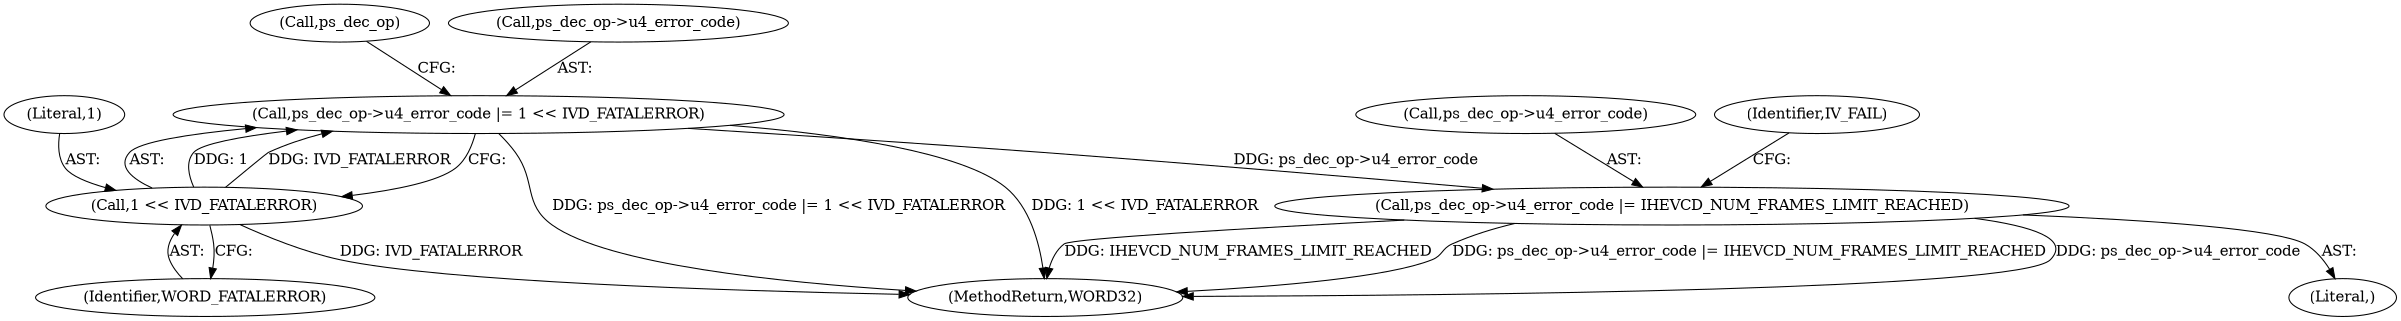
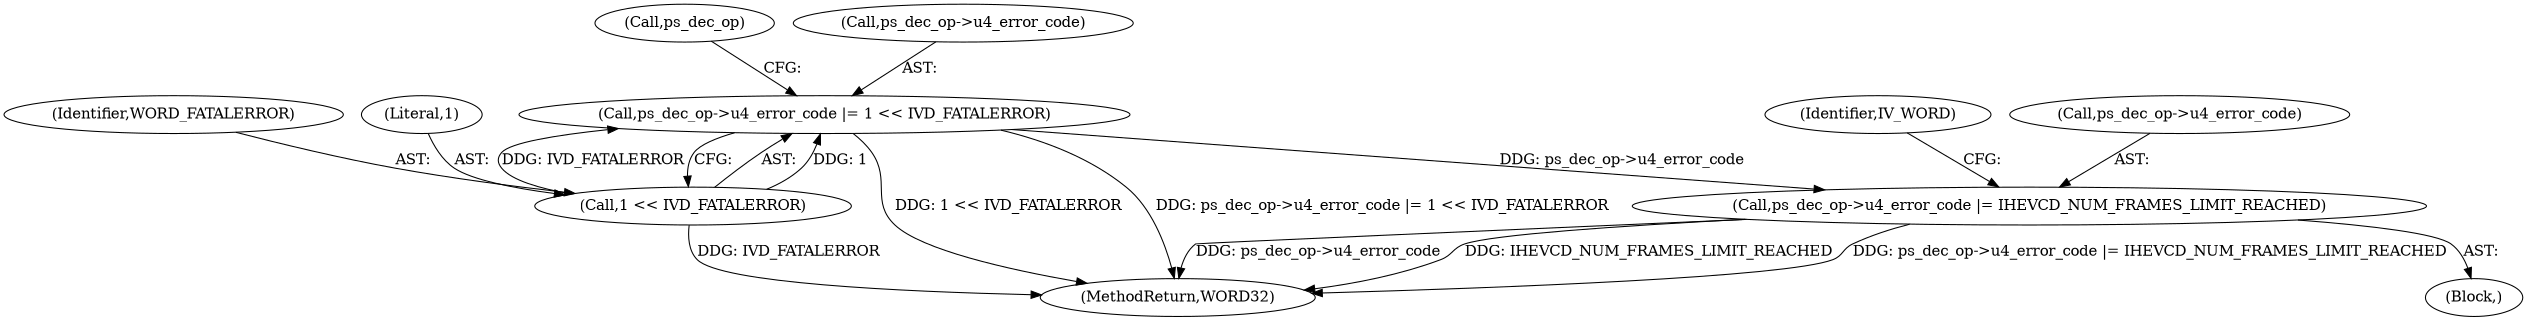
  digraph {
    n1 [label="(Call,ps_dec_op->u4_error_code |= IHEVCD_NUM_FRAMES_LIMIT_REACHED)"]
    n2 [label="(MethodReturn,WORD32)"]
-   n3 [label="(Literal,)"]
+   n3 [label="(Block,)"]
    n4 [label="(Call,ps_dec_op->u4_error_code |= 1 << IVD_FATALERROR)"]
    n5 [label="(Call,1 << IVD_FATALERROR)"]
    n6 [label="(Identifier,WORD_FATALERROR)"]
    n7 [label="(Call,ps_dec_op)"]
    n8 [label="(Literal,1)"]
    n9 [label="(Call,ps_dec_op->u4_error_code)"]
-   n10 [label="(Identifier,IV_FAIL)"]
+   n10 [label="(Identifier,IV_WORD)"]
    n11 [label="(Call,ps_dec_op->u4_error_code)"]
    n1 -> n2 [label="DDG: ps_dec_op->u4_error_code"]
    n1 -> n2 [label="DDG: IHEVCD_NUM_FRAMES_LIMIT_REACHED"]
    n1 -> n2 [label="DDG: ps_dec_op->u4_error_code |= IHEVCD_NUM_FRAMES_LIMIT_REACHED"]
    n1 -> n3 [label="AST: "]
    n4 -> n1 [label="DDG: ps_dec_op->u4_error_code"]
    n4 -> n2 [label="DDG: ps_dec_op->u4_error_code |= 1 << IVD_FATALERROR"]
    n4 -> n2 [label="DDG: 1 << IVD_FATALERROR"]
    n4 -> n5 [label="CFG: "]
    n5 -> n2 [label="DDG: IVD_FATALERROR"]
    n5 -> n4 [label="AST: "]
    n5 -> n4 [label="DDG: 1"]
    n5 -> n4 [label="DDG: IVD_FATALERROR"]
-   n5 -> n6 [label="CFG: "]
    n6 -> n5 [label="AST: "]
    n7 -> n4 [label="CFG: "]
    n8 -> n5 [label="AST: "]
    n9 -> n4 [label="AST: "]
    n10 -> n1 [label="CFG: "]
    n11 -> n1 [label="AST: "]
  }
